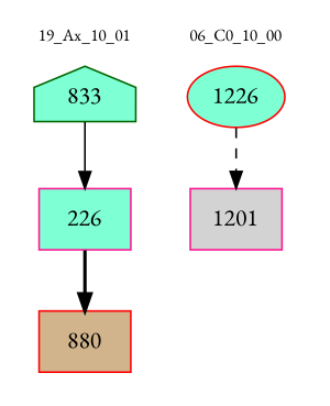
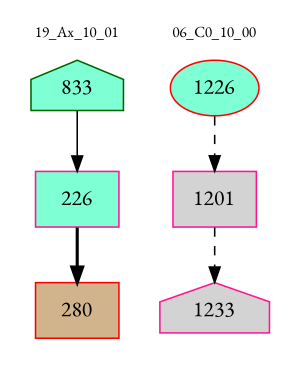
  digraph {
    fontname="EB Garamond"
    node [color=deeppink fillcolor=aquamarine fontname="EB Garamond" shape=box style=filled]
    edge [color=black fontname="EB Garamond" style=dashed]
    n1 [color=darkgreen label=833 shape=house]
    n2 [label=226]
-   n3 [color=red fillcolor=tan label=880]
+   n3 [color=red fillcolor=tan label=280]
    n4 [color=red label=1226 shape=ellipse]
    n5 [fillcolor=lightgrey label=1201]
+   n6 [fillcolor=lightgrey label=1233 shape=house]
    subgraph cluster_1 {
      color=white
      fontsize=10
      label="19_Ax_10_01"
      n1
      n2
      n3
    }
    subgraph cluster_2 {
      color=white
      fontsize=10
      label="06_C0_10_00"
      n4
      n5
+     n6
    }
    n1 -> n2 [style=solid]
    n2 -> n3 [style=bold]
    n4 -> n5
+   n5 -> n6
  }
